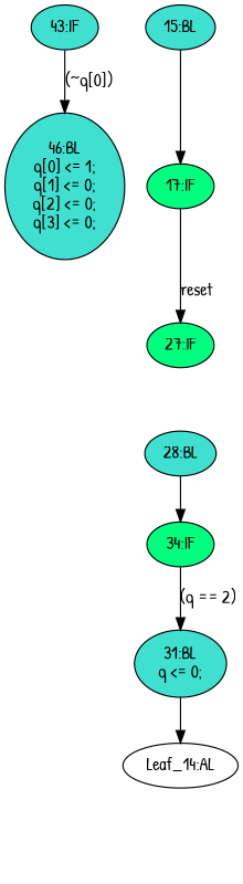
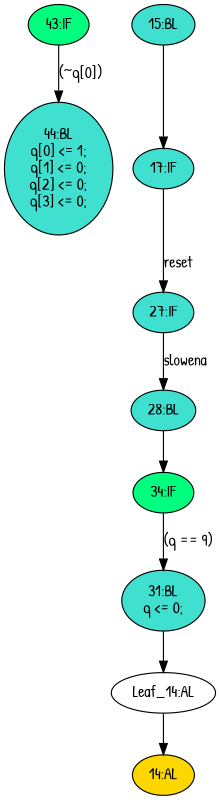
  strict digraph {
    fontname="Patrick Hand"
    node [fillcolor=turquoise fontname="Patrick Hand" statements="[]" style=filled typ=Block]
    edge [fontname="Patrick Hand" cond="[]" lineno=None]
-   n1 [ast="<pyverilog.vparser.ast.Block object at 0x7fc863eaa1d0>" label="46:BL\nq[0] <= 1;\nq[1] <= 0;\nq[2] <= 0;\nq[3] <= 0;" statements="[<pyverilog.vparser.ast.NonblockingSubstitution object at 0x7fc863be6150>, <pyverilog.vparser.ast.NonblockingSubstitution object at 0x7fc863be6550>, <pyverilog.vparser.ast.NonblockingSubstitution object at 0x7fc863eaa250>, <pyverilog.vparser.ast.NonblockingSubstitution object at 0x7fc863eaae90>]"]
+   n1 [ast="<pyverilog.vparser.ast.Block object at 0x7fc863eaa1d0>" label="44:BL\nq[0] <= 1;\nq[1] <= 0;\nq[2] <= 0;\nq[3] <= 0;" statements="[<pyverilog.vparser.ast.NonblockingSubstitution object at 0x7fc863be6150>, <pyverilog.vparser.ast.NonblockingSubstitution object at 0x7fc863be6550>, <pyverilog.vparser.ast.NonblockingSubstitution object at 0x7fc863eaa250>, <pyverilog.vparser.ast.NonblockingSubstitution object at 0x7fc863eaae90>]"]
    n2 [def_var="['q']" label="Leaf_14:AL" fillcolor="" statements="" style="" typ=""]
+   n3 [ast="<pyverilog.vparser.ast.Always object at 0x7fc863eb5790>" clk_sens=True fillcolor=gold label="14:AL" sens="['clk', 'reset']" typ=Always use_var="['q', 'reset', 'slowena']"]
    n4 [ast="<pyverilog.vparser.ast.Block object at 0x7fc863eb50d0>" label="15:BL"]
-   n5 [ast="<pyverilog.vparser.ast.IfStatement object at 0x7fc863be3110>" fillcolor=springgreen label="17:IF" typ=IfStatement]
-   n6 [ast="<pyverilog.vparser.ast.IfStatement object at 0x7fc863bfd610>" fillcolor=springgreen label="27:IF" typ=IfStatement]
+   n5 [ast="<pyverilog.vparser.ast.IfStatement object at 0x7fc863be3110>" label="17:IF" typ=IfStatement]
+   n6 [ast="<pyverilog.vparser.ast.IfStatement object at 0x7fc863bfd610>" label="27:IF" typ=IfStatement]
    n7 [ast="<pyverilog.vparser.ast.Block object at 0x7fc863be34d0>" label="28:BL"]
-   n8 [ast="<pyverilog.vparser.ast.IfStatement object at 0x7fc863bfdd10>" label="43:IF" typ=IfStatement]
+   n8 [ast="<pyverilog.vparser.ast.IfStatement object at 0x7fc863bfdd10>" fillcolor=springgreen label="43:IF" typ=IfStatement]
    n9 [ast="<pyverilog.vparser.ast.IfStatement object at 0x7fc863bf1390>" fillcolor=springgreen label="34:IF" typ=IfStatement]
    n10 [ast="<pyverilog.vparser.ast.Block object at 0x7fc863b8e290>" label="31:BL\nq <= 0;" statements="[<pyverilog.vparser.ast.NonblockingSubstitution object at 0x7fc863bf1550>]"]
+   n2 -> n3 [cond="" lineno=""]
    n4 -> n5
    n5 -> n6 [cond="['reset']" label=reset lineno=17]
+   n6 -> n7 [cond="['slowena']" label=slowena lineno=27]
    n7 -> n9
    n8 -> n1 [cond="['q']" label="(~q[0])" lineno=43]
-   n9 -> n10 [cond="['q']" label="(q == 2)" lineno=30]
+   n9 -> n10 [cond="['q']" label="(q == 9)" lineno=30]
    n10 -> n2
  }
